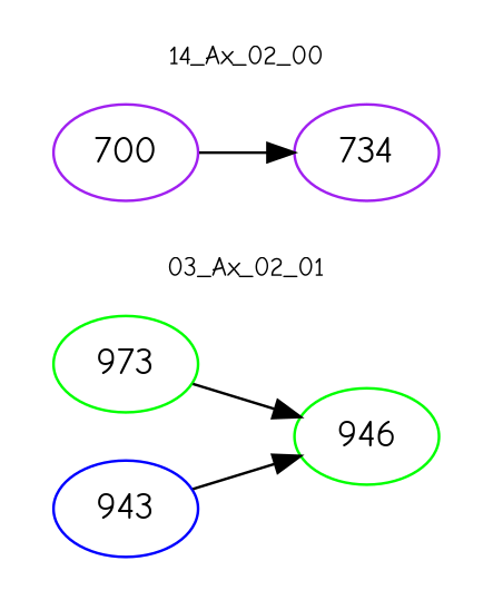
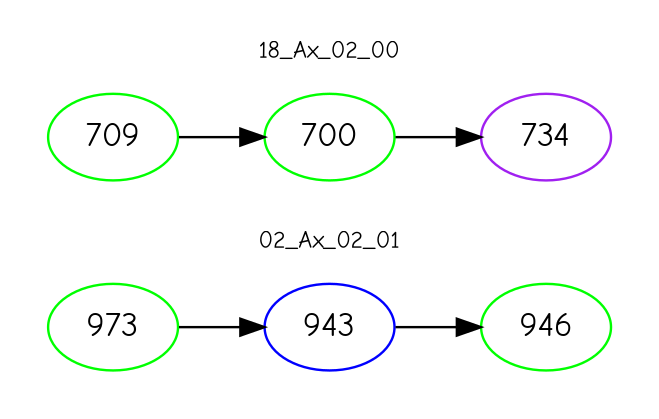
  digraph {
    fontname="Comic Neue"
    rankdir=LR
    node [color=green fontname="Comic Neue"]
    edge [color=black fontname="Comic Neue"]
    n1 [label=973]
    n2 [color=blue label=943]
    n3 [label=946]
-   n5 [color=purple label=700]
+   n4 [label=709]
+   n5 [label=700]
    n6 [color=purple label=734]
    subgraph cluster_1 {
      color=white
      fontsize=10
-     label="03_Ax_02_01"
+     label="02_Ax_02_01"
      n1
      n2
      n3
    }
    subgraph cluster_2 {
      color=white
      fontsize=10
-     label="14_Ax_02_00"
+     label="18_Ax_02_00"
+     n4
      n5
      n6
    }
-   n1 -> n3
+   n1 -> n2
    n2 -> n3
+   n4 -> n5
    n5 -> n6
  }
